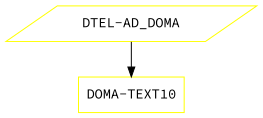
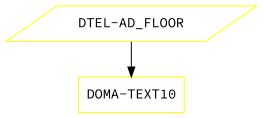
  digraph {
    fontname="Source Code Pro"
    node [color=yellow fontname="Source Code Pro"]
-   "DTEL-AD_FLOOR" [shape=parallelogram label="DTEL-AD_DOMA"]
+   "DTEL-AD_FLOOR" [shape=parallelogram]
    "DOMA-TEXT10" [shape=box]
    "DTEL-AD_FLOOR" -> "DOMA-TEXT10" [fontname="Source Code Pro"]
  }
